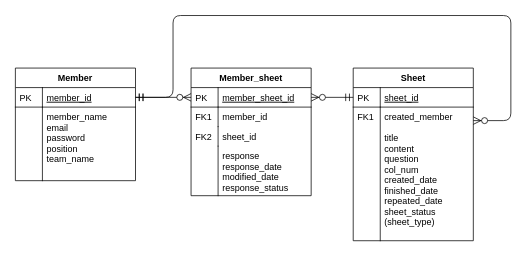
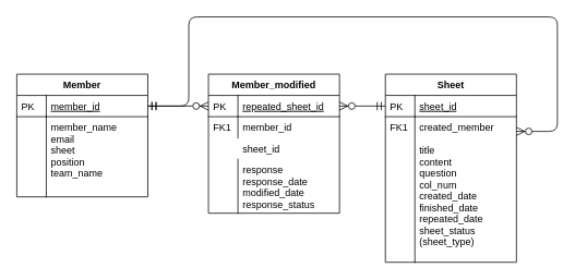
  <mxCell id="0" />
  <mxCell id="1" parent="0" />
  <mxCell id="2" value="" style="edgeStyle=orthogonalEdgeStyle;endArrow=ERzeroToMany;startArrow=ERmandOne;shadow=0;strokeWidth=1;endSize=8;startSize=8;" parent="1" source="6" target="11" edge="1"><mxGeometry width="100" height="100" relative="1" as="geometry"><mxPoint x="310" y="360" as="sourcePoint" /><mxPoint x="410" y="260" as="targetPoint" /></mxGeometry></mxCell>
  <mxCell id="3" value="" style="edgeStyle=orthogonalEdgeStyle;endArrow=ERzeroToMany;startArrow=ERmandOne;shadow=0;strokeWidth=1;endSize=8;startSize=8;exitX=0;exitY=0.5;exitDx=0;exitDy=0;entryX=1;entryY=0.5;entryDx=0;entryDy=0;" edge="1" parent="1" source="20" target="11"><mxGeometry width="100" height="100" relative="1" as="geometry"><mxPoint x="830" y="360" as="sourcePoint" /><mxPoint x="830" y="129" as="targetPoint" /></mxGeometry></mxCell>
  <mxCell id="4" value="" style="edgeStyle=orthogonalEdgeStyle;endArrow=ERzeroToMany;startArrow=ERmandOne;shadow=0;strokeWidth=1;endSize=8;startSize=8;exitX=1;exitY=0.5;exitDx=0;exitDy=0;" edge="1" parent="1" source="6" target="22"><mxGeometry width="100" height="100" relative="1" as="geometry"><mxPoint x="210" y="139" as="sourcePoint" /><mxPoint x="720" y="160" as="targetPoint" /><Array as="points"><mxPoint x="230" y="129" /><mxPoint x="230" y="20" /><mxPoint x="680" y="20" /><mxPoint x="680" y="160" /></Array></mxGeometry></mxCell>
  <mxCell id="5" value="Member" style="swimlane;fontStyle=1;childLayout=stackLayout;horizontal=1;startSize=26;horizontalStack=0;resizeParent=1;resizeLast=0;collapsible=1;marginBottom=0;rounded=0;shadow=0;strokeWidth=1;" parent="1" vertex="1"><mxGeometry x="20" y="90" width="160" height="150" as="geometry"><mxRectangle x="20" y="80" width="160" height="26" as="alternateBounds" /></mxGeometry></mxCell>
  <mxCell id="6" value="member_id" style="shape=partialRectangle;top=0;left=0;right=0;bottom=1;align=left;verticalAlign=top;fillColor=none;spacingLeft=40;spacingRight=4;overflow=hidden;rotatable=0;points=[[0,0.5],[1,0.5]];portConstraint=eastwest;dropTarget=0;rounded=0;shadow=0;strokeWidth=1;fontStyle=4" parent="5" vertex="1"><mxGeometry y="26" width="160" height="26" as="geometry" /></mxCell>
  <mxCell id="7" value="PK" style="shape=partialRectangle;top=0;left=0;bottom=0;fillColor=none;align=left;verticalAlign=top;spacingLeft=4;spacingRight=4;overflow=hidden;rotatable=0;points=[];portConstraint=eastwest;part=1;" parent="6" vertex="1" connectable="0"><mxGeometry width="36" height="26" as="geometry" /></mxCell>
- <mxCell id="8" value="member_name&#10;email&#10;password&#10;position&#10;team_name" style="shape=partialRectangle;top=0;left=0;right=0;bottom=0;align=left;verticalAlign=top;fillColor=none;spacingLeft=40;spacingRight=4;overflow=hidden;rotatable=0;points=[[0,0.5],[1,0.5]];portConstraint=eastwest;dropTarget=0;rounded=0;shadow=0;strokeWidth=1;" parent="5" vertex="1"><mxGeometry y="52" width="160" height="98" as="geometry" /></mxCell>
+ <mxCell id="8" value="member_name&#10;email&#10;sheet&#10;position&#10;team_name" style="shape=partialRectangle;top=0;left=0;right=0;bottom=0;align=left;verticalAlign=top;fillColor=none;spacingLeft=40;spacingRight=4;overflow=hidden;rotatable=0;points=[[0,0.5],[1,0.5]];portConstraint=eastwest;dropTarget=0;rounded=0;shadow=0;strokeWidth=1;" parent="5" vertex="1"><mxGeometry y="52" width="160" height="98" as="geometry" /></mxCell>
  <mxCell id="9" value="" style="shape=partialRectangle;top=0;left=0;bottom=0;fillColor=none;align=left;verticalAlign=top;spacingLeft=4;spacingRight=4;overflow=hidden;rotatable=0;points=[];portConstraint=eastwest;part=1;" parent="8" vertex="1" connectable="0"><mxGeometry width="36" height="98" as="geometry" /></mxCell>
- <mxCell id="10" value="Member_sheet" style="swimlane;fontStyle=1;childLayout=stackLayout;horizontal=1;startSize=26;horizontalStack=0;resizeParent=1;resizeLast=0;collapsible=1;marginBottom=0;rounded=0;shadow=0;strokeWidth=1;" parent="1" vertex="1"><mxGeometry x="254" y="90" width="160" height="170" as="geometry"><mxRectangle x="260" y="80" width="160" height="26" as="alternateBounds" /></mxGeometry></mxCell>
- <mxCell id="11" value="member_sheet_id" style="shape=partialRectangle;top=0;left=0;right=0;bottom=1;align=left;verticalAlign=top;fillColor=none;spacingLeft=40;spacingRight=4;overflow=hidden;rotatable=0;points=[[0,0.5],[1,0.5]];portConstraint=eastwest;dropTarget=0;rounded=0;shadow=0;strokeWidth=1;fontStyle=4" parent="10" vertex="1"><mxGeometry y="26" width="160" height="26" as="geometry" /></mxCell>
+ <mxCell id="10" value="Member_modified" style="swimlane;fontStyle=1;childLayout=stackLayout;horizontal=1;startSize=26;horizontalStack=0;resizeParent=1;resizeLast=0;collapsible=1;marginBottom=0;rounded=0;shadow=0;strokeWidth=1;" parent="1" vertex="1"><mxGeometry x="254" y="90" width="160" height="170" as="geometry"><mxRectangle x="260" y="80" width="160" height="26" as="alternateBounds" /></mxGeometry></mxCell>
+ <mxCell id="11" value="repeated_sheet_id" style="shape=partialRectangle;top=0;left=0;right=0;bottom=1;align=left;verticalAlign=top;fillColor=none;spacingLeft=40;spacingRight=4;overflow=hidden;rotatable=0;points=[[0,0.5],[1,0.5]];portConstraint=eastwest;dropTarget=0;rounded=0;shadow=0;strokeWidth=1;fontStyle=4" parent="10" vertex="1"><mxGeometry y="26" width="160" height="26" as="geometry" /></mxCell>
  <mxCell id="12" value="PK" style="shape=partialRectangle;top=0;left=0;bottom=0;fillColor=none;align=left;verticalAlign=top;spacingLeft=4;spacingRight=4;overflow=hidden;rotatable=0;points=[];portConstraint=eastwest;part=1;" parent="11" vertex="1" connectable="0"><mxGeometry width="36" height="26" as="geometry" /></mxCell>
  <mxCell id="13" value="member_id&#10;" style="shape=partialRectangle;top=0;left=0;right=0;bottom=0;align=left;verticalAlign=top;fillColor=none;spacingLeft=40;spacingRight=4;overflow=hidden;rotatable=0;points=[[0,0.5],[1,0.5]];portConstraint=eastwest;dropTarget=0;rounded=0;shadow=0;strokeWidth=1;" parent="10" vertex="1"><mxGeometry y="52" width="160" height="26" as="geometry" /></mxCell>
  <mxCell id="14" value="FK1" style="shape=partialRectangle;top=0;left=0;bottom=0;fillColor=none;align=left;verticalAlign=top;spacingLeft=4;spacingRight=4;overflow=hidden;rotatable=0;points=[];portConstraint=eastwest;part=1;" parent="13" vertex="1" connectable="0"><mxGeometry width="36" height="26" as="geometry" /></mxCell>
  <mxCell id="15" value="sheet_id" style="shape=partialRectangle;top=0;left=0;right=0;bottom=0;align=left;verticalAlign=top;fillColor=none;spacingLeft=40;spacingRight=4;overflow=hidden;rotatable=0;points=[[0,0.5],[1,0.5]];portConstraint=eastwest;dropTarget=0;rounded=0;shadow=0;strokeWidth=1;" parent="10" vertex="1"><mxGeometry y="78" width="160" height="26" as="geometry" /></mxCell>
- <mxCell id="16" value="FK2" style="shape=partialRectangle;top=0;left=0;bottom=0;fillColor=none;align=left;verticalAlign=top;spacingLeft=4;spacingRight=4;overflow=hidden;rotatable=0;points=[];portConstraint=eastwest;part=1;" parent="15" vertex="1" connectable="0"><mxGeometry width="36" height="26" as="geometry" /></mxCell>
  <mxCell id="17" value="response&#10;response_date&#10;modified_date&#10;response_status" style="shape=partialRectangle;top=0;left=0;right=0;bottom=0;align=left;verticalAlign=top;fillColor=none;spacingLeft=40;spacingRight=4;overflow=hidden;rotatable=0;points=[[0,0.5],[1,0.5]];portConstraint=eastwest;dropTarget=0;rounded=0;shadow=0;strokeWidth=1;" vertex="1" parent="10"><mxGeometry y="104" width="160" height="66" as="geometry" /></mxCell>
  <mxCell id="18" value="" style="shape=partialRectangle;top=0;left=0;bottom=0;fillColor=none;align=left;verticalAlign=top;spacingLeft=4;spacingRight=4;overflow=hidden;rotatable=0;points=[];portConstraint=eastwest;part=1;" vertex="1" connectable="0" parent="17"><mxGeometry width="36" height="66" as="geometry" /></mxCell>
  <mxCell id="19" value="Sheet" style="swimlane;fontStyle=1;childLayout=stackLayout;horizontal=1;startSize=26;horizontalStack=0;resizeParent=1;resizeLast=0;collapsible=1;marginBottom=0;rounded=0;shadow=0;strokeWidth=1;" vertex="1" parent="1"><mxGeometry x="470" y="90" width="160" height="230" as="geometry"><mxRectangle x="20" y="80" width="160" height="26" as="alternateBounds" /></mxGeometry></mxCell>
  <mxCell id="20" value="sheet_id" style="shape=partialRectangle;top=0;left=0;right=0;bottom=1;align=left;verticalAlign=top;fillColor=none;spacingLeft=40;spacingRight=4;overflow=hidden;rotatable=0;points=[[0,0.5],[1,0.5]];portConstraint=eastwest;dropTarget=0;rounded=0;shadow=0;strokeWidth=1;fontStyle=4" vertex="1" parent="19"><mxGeometry y="26" width="160" height="26" as="geometry" /></mxCell>
  <mxCell id="21" value="PK" style="shape=partialRectangle;top=0;left=0;bottom=0;fillColor=none;align=left;verticalAlign=top;spacingLeft=4;spacingRight=4;overflow=hidden;rotatable=0;points=[];portConstraint=eastwest;part=1;" vertex="1" connectable="0" parent="20"><mxGeometry width="36" height="26" as="geometry" /></mxCell>
  <mxCell id="22" value="created_member&#10;&#10;title&#10;content&#10;question&#10;col_num&#10;created_date&#10;finished_date&#10;repeated_date&#10;sheet_status&#10;(sheet_type)&#10;" style="shape=partialRectangle;top=0;left=0;right=0;bottom=0;align=left;verticalAlign=top;fillColor=none;spacingLeft=40;spacingRight=4;overflow=hidden;rotatable=0;points=[[0,0.5],[1,0.5]];portConstraint=eastwest;dropTarget=0;rounded=0;shadow=0;strokeWidth=1;" vertex="1" parent="19"><mxGeometry y="52" width="160" height="178" as="geometry" /></mxCell>
  <mxCell id="23" value="FK1" style="shape=partialRectangle;top=0;left=0;bottom=0;fillColor=none;align=left;verticalAlign=top;spacingLeft=4;spacingRight=4;overflow=hidden;rotatable=0;points=[];portConstraint=eastwest;part=1;" vertex="1" connectable="0" parent="22"><mxGeometry width="36" height="178" as="geometry" /></mxCell>
